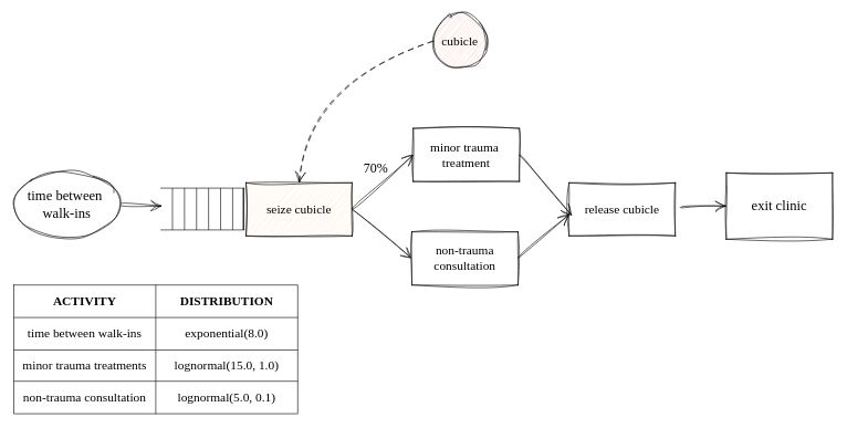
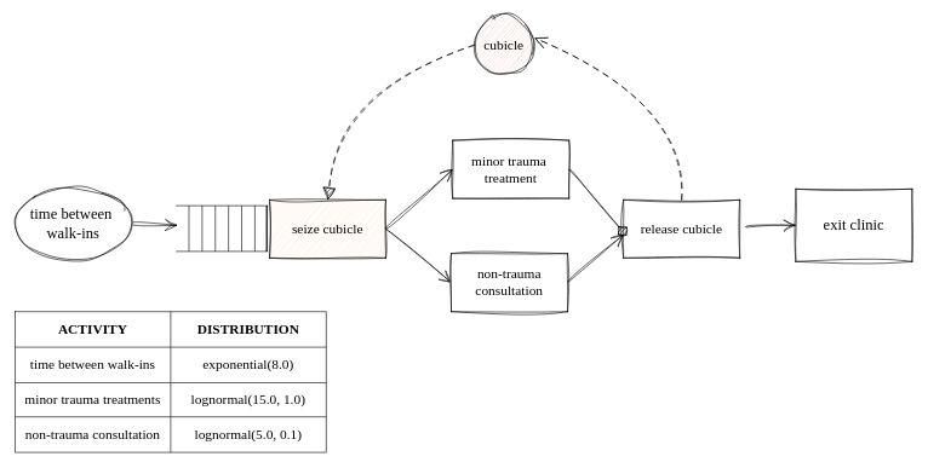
  <mxCell id="0" />
  <mxCell id="1" parent="0" />
  <mxCell id="2" style="edgeStyle=none;curved=1;rounded=0;sketch=1;hachureGap=4;jiggle=2;curveFitting=1;orthogonalLoop=1;jettySize=auto;html=1;exitX=1;exitY=0.5;exitDx=0;exitDy=0;fontFamily=Architects Daughter;fontSource=https%3A%2F%2Ffonts.googleapis.com%2Fcss%3Ffamily%3DArchitects%2BDaughter;fontSize=16;startSize=14;endArrow=open;endSize=14;sourcePerimeterSpacing=8;targetPerimeterSpacing=8;" edge="1" parent="1" source="3"><mxGeometry relative="1" as="geometry"><mxPoint x="243" y="310" as="targetPoint" /></mxGeometry></mxCell>
  <mxCell id="3" value="time between&amp;nbsp; walk-ins" style="ellipse;whiteSpace=wrap;html=1;sketch=1;hachureGap=4;jiggle=2;curveFitting=1;fontFamily=Architects Daughter;fontSource=https%3A%2F%2Ffonts.googleapis.com%2Fcss%3Ffamily%3DArchitects%2BDaughter;fontSize=21;" vertex="1" parent="1"><mxGeometry x="20" y="258" width="160" height="100" as="geometry" /></mxCell>
  <mxCell id="4" style="edgeStyle=none;curved=1;rounded=0;sketch=1;hachureGap=4;jiggle=2;curveFitting=1;orthogonalLoop=1;jettySize=auto;html=1;exitX=1;exitY=0.5;exitDx=0;exitDy=0;entryX=0;entryY=0.5;entryDx=0;entryDy=0;fontFamily=Architects Daughter;fontSource=https%3A%2F%2Ffonts.googleapis.com%2Fcss%3Ffamily%3DArchitects%2BDaughter;fontSize=16;startSize=14;endArrow=open;endSize=14;sourcePerimeterSpacing=8;targetPerimeterSpacing=8;" edge="1" parent="1" source="6" target="7"><mxGeometry relative="1" as="geometry" /></mxCell>
  <mxCell id="5" style="edgeStyle=none;curved=1;rounded=0;sketch=1;hachureGap=4;jiggle=2;curveFitting=1;orthogonalLoop=1;jettySize=auto;html=1;exitX=1;exitY=0.5;exitDx=0;exitDy=0;entryX=0;entryY=0.5;entryDx=0;entryDy=0;fontFamily=Architects Daughter;fontSource=https%3A%2F%2Ffonts.googleapis.com%2Fcss%3Ffamily%3DArchitects%2BDaughter;fontSize=16;startSize=14;endArrow=open;endSize=14;sourcePerimeterSpacing=8;targetPerimeterSpacing=8;" edge="1" parent="1" source="6" target="9"><mxGeometry relative="1" as="geometry" /></mxCell>
  <mxCell id="6" value="seize cubicle" style="rounded=0;whiteSpace=wrap;html=1;sketch=1;hachureGap=4;jiggle=2;curveFitting=1;fontFamily=Architects Daughter;fontSource=https%3A%2F%2Ffonts.googleapis.com%2Fcss%3Ffamily%3DArchitects%2BDaughter;fontSize=19;fillColor=#ffe6cc;" vertex="1" parent="1"><mxGeometry x="370" y="275" width="160" height="80" as="geometry" /></mxCell>
  <mxCell id="7" value="&lt;div&gt;minor trauma&amp;nbsp;&lt;/div&gt;&lt;div&gt;treatment&lt;/div&gt;" style="rounded=0;whiteSpace=wrap;html=1;sketch=1;hachureGap=4;jiggle=2;curveFitting=1;fontFamily=Architects Daughter;fontSource=https%3A%2F%2Ffonts.googleapis.com%2Fcss%3Ffamily%3DArchitects%2BDaughter;fontSize=19;" vertex="1" parent="1"><mxGeometry x="622" y="193" width="160" height="80" as="geometry" /></mxCell>
  <mxCell id="8" style="edgeStyle=none;curved=1;rounded=0;sketch=1;hachureGap=4;jiggle=2;curveFitting=1;orthogonalLoop=1;jettySize=auto;html=1;exitX=1;exitY=0.5;exitDx=0;exitDy=0;fontFamily=Architects Daughter;fontSource=https%3A%2F%2Ffonts.googleapis.com%2Fcss%3Ffamily%3DArchitects%2BDaughter;fontSize=16;startSize=14;endArrow=open;endSize=14;sourcePerimeterSpacing=8;targetPerimeterSpacing=8;" edge="1" parent="1" source="9"><mxGeometry relative="1" as="geometry"><mxPoint x="857" y="323" as="targetPoint" /></mxGeometry></mxCell>
  <mxCell id="9" value="non-trauma consultation" style="rounded=0;whiteSpace=wrap;html=1;sketch=1;hachureGap=4;jiggle=2;curveFitting=1;fontFamily=Architects Daughter;fontSource=https%3A%2F%2Ffonts.googleapis.com%2Fcss%3Ffamily%3DArchitects%2BDaughter;fontSize=19;" vertex="1" parent="1"><mxGeometry x="620" y="349" width="160" height="80" as="geometry" /></mxCell>
- <mxCell id="10" style="edgeStyle=none;curved=1;rounded=0;sketch=1;hachureGap=4;jiggle=2;curveFitting=1;orthogonalLoop=1;jettySize=auto;html=1;exitX=0;exitY=0.5;exitDx=0;exitDy=0;entryX=0.5;entryY=0;entryDx=0;entryDy=0;fontFamily=Architects Daughter;fontSource=https%3A%2F%2Ffonts.googleapis.com%2Fcss%3Ffamily%3DArchitects%2BDaughter;fontSize=16;startSize=14;endArrow=open;endSize=14;sourcePerimeterSpacing=8;targetPerimeterSpacing=8;dashed=1;dashPattern=8 8;" edge="1" parent="1" source="11" target="6"><mxGeometry relative="1" as="geometry"><Array as="points"><mxPoint x="469" y="120" /></Array></mxGeometry></mxCell>
+ <mxCell id="10" style="edgeStyle=none;curved=1;rounded=0;sketch=1;hachureGap=4;jiggle=2;curveFitting=1;orthogonalLoop=1;jettySize=auto;html=1;exitX=0;exitY=0.5;exitDx=0;exitDy=0;entryX=0.5;entryY=0;entryDx=0;entryDy=0;fontFamily=Architects Daughter;fontSource=https%3A%2F%2Ffonts.googleapis.com%2Fcss%3Ffamily%3DArchitects%2BDaughter;fontSize=16;startSize=14;endArrow=block;endSize=14;sourcePerimeterSpacing=8;targetPerimeterSpacing=8;dashed=1;dashPattern=8 8;" edge="1" parent="1" source="11" target="6"><mxGeometry relative="1" as="geometry"><Array as="points"><mxPoint x="469" y="120" /></Array></mxGeometry></mxCell>
  <mxCell id="11" value="cubicle" style="ellipse;whiteSpace=wrap;html=1;fontFamily=Architects Daughter;fontSource=https%3A%2F%2Ffonts.googleapis.com%2Fcss%3Ffamily%3DArchitects%2BDaughter;fontSize=19;sketch=1;curveFitting=1;jiggle=2;fillColor=#f8cecc;" vertex="1" parent="1"><mxGeometry x="652" y="20" width="81" height="83" as="geometry" /></mxCell>
  <mxCell id="12" value="exit clinic" style="whiteSpace=wrap;html=1;sketch=1;hachureGap=4;jiggle=2;curveFitting=1;fontFamily=Architects Daughter;fontSource=https%3A%2F%2Ffonts.googleapis.com%2Fcss%3Ffamily%3DArchitects%2BDaughter;fontSize=21;rounded=0;" vertex="1" parent="1"><mxGeometry x="1094" y="260" width="160" height="100" as="geometry" /></mxCell>
  <mxCell id="13" value="" style="group" vertex="1" connectable="0" parent="1"><mxGeometry x="241" y="283" width="127" height="63" as="geometry" /></mxCell>
  <mxCell id="14" value="" style="endArrow=none;html=1;rounded=0;strokeWidth=1;flowAnimation=0;shadow=0;" edge="1" parent="13"><mxGeometry width="50" height="50" relative="1" as="geometry"><mxPoint as="sourcePoint" /><mxPoint x="127.0" as="targetPoint" /></mxGeometry></mxCell>
  <mxCell id="15" value="" style="endArrow=none;html=1;rounded=0;strokeWidth=2;entryX=1;entryY=1;entryDx=0;entryDy=0;flowAnimation=0;shadow=0;" edge="1" parent="13"><mxGeometry width="50" height="50" relative="1" as="geometry"><mxPoint x="125.186" as="sourcePoint" /><mxPoint x="125.186" y="63" as="targetPoint" /></mxGeometry></mxCell>
  <mxCell id="16" value="" style="endArrow=none;html=1;rounded=0;strokeWidth=1;flowAnimation=0;shadow=0;" edge="1" parent="13"><mxGeometry width="50" height="50" relative="1" as="geometry"><mxPoint y="63" as="sourcePoint" /><mxPoint x="127.0" y="63" as="targetPoint" /></mxGeometry></mxCell>
  <mxCell id="17" value="" style="endArrow=none;html=1;rounded=0;strokeWidth=1;entryX=1;entryY=1;entryDx=0;entryDy=0;flowAnimation=0;shadow=0;" edge="1" parent="13"><mxGeometry width="50" height="50" relative="1" as="geometry"><mxPoint x="108.857" as="sourcePoint" /><mxPoint x="108.857" y="63" as="targetPoint" /></mxGeometry></mxCell>
  <mxCell id="18" value="" style="endArrow=none;html=1;rounded=0;strokeWidth=1;entryX=1;entryY=1;entryDx=0;entryDy=0;flowAnimation=0;shadow=0;" edge="1" parent="13"><mxGeometry width="50" height="50" relative="1" as="geometry"><mxPoint x="90.714" as="sourcePoint" /><mxPoint x="90.714" y="63" as="targetPoint" /></mxGeometry></mxCell>
  <mxCell id="19" value="" style="endArrow=none;html=1;rounded=0;strokeWidth=1;entryX=1;entryY=1;entryDx=0;entryDy=0;flowAnimation=0;shadow=0;" edge="1" parent="13"><mxGeometry width="50" height="50" relative="1" as="geometry"><mxPoint x="72.571" as="sourcePoint" /><mxPoint x="72.571" y="63" as="targetPoint" /></mxGeometry></mxCell>
  <mxCell id="20" value="" style="endArrow=none;html=1;rounded=0;strokeWidth=1;entryX=1;entryY=1;entryDx=0;entryDy=0;flowAnimation=0;shadow=0;" edge="1" parent="13"><mxGeometry width="50" height="50" relative="1" as="geometry"><mxPoint x="54.429" as="sourcePoint" /><mxPoint x="54.429" y="63" as="targetPoint" /></mxGeometry></mxCell>
  <mxCell id="21" value="" style="endArrow=none;html=1;rounded=0;strokeWidth=1;entryX=1;entryY=1;entryDx=0;entryDy=0;flowAnimation=0;shadow=0;" edge="1" parent="13"><mxGeometry width="50" height="50" relative="1" as="geometry"><mxPoint x="36.286" as="sourcePoint" /><mxPoint x="36.286" y="63" as="targetPoint" /></mxGeometry></mxCell>
  <mxCell id="22" value="" style="endArrow=none;html=1;rounded=0;strokeWidth=1;entryX=1;entryY=1;entryDx=0;entryDy=0;flowAnimation=0;shadow=0;" edge="1" parent="13"><mxGeometry width="50" height="50" relative="1" as="geometry"><mxPoint x="18.143" as="sourcePoint" /><mxPoint x="18.143" y="63" as="targetPoint" /></mxGeometry></mxCell>
  <mxCell id="23" style="edgeStyle=none;curved=1;rounded=0;sketch=1;hachureGap=4;jiggle=2;curveFitting=1;orthogonalLoop=1;jettySize=auto;html=1;entryX=0;entryY=0.5;entryDx=0;entryDy=0;fontFamily=Architects Daughter;fontSource=https%3A%2F%2Ffonts.googleapis.com%2Fcss%3Ffamily%3DArchitects%2BDaughter;fontSize=16;startSize=14;endArrow=open;endSize=14;sourcePerimeterSpacing=8;targetPerimeterSpacing=8;" edge="1" parent="1" source="24" target="12"><mxGeometry relative="1" as="geometry" /></mxCell>
  <mxCell id="24" value="release cubicle" style="rounded=0;whiteSpace=wrap;html=1;sketch=1;hachureGap=4;jiggle=2;curveFitting=1;fontFamily=Architects Daughter;fontSource=https%3A%2F%2Ffonts.googleapis.com%2Fcss%3Ffamily%3DArchitects%2BDaughter;fontSize=19;" vertex="1" parent="1"><mxGeometry x="857" y="275" width="160" height="80" as="geometry" /></mxCell>
- <mxCell id="25" style="edgeStyle=none;curved=1;rounded=0;sketch=1;hachureGap=4;jiggle=2;curveFitting=1;orthogonalLoop=1;jettySize=auto;html=1;exitX=1;exitY=0.5;exitDx=0;exitDy=0;entryX=0.025;entryY=0.613;entryDx=0;entryDy=0;entryPerimeter=0;fontFamily=Architects Daughter;fontSource=https%3A%2F%2Ffonts.googleapis.com%2Fcss%3Ffamily%3DArchitects%2BDaughter;fontSize=16;startSize=14;endArrow=open;endSize=14;sourcePerimeterSpacing=8;targetPerimeterSpacing=8;" edge="1" parent="1" source="7" target="24"><mxGeometry relative="1" as="geometry" /></mxCell>
+ <mxCell id="25" style="edgeStyle=none;curved=1;rounded=0;sketch=1;hachureGap=4;jiggle=2;curveFitting=1;orthogonalLoop=1;jettySize=auto;html=1;exitX=1;exitY=0.5;exitDx=0;exitDy=0;entryX=0.025;entryY=0.613;entryDx=0;entryDy=0;entryPerimeter=0;fontFamily=Architects Daughter;fontSource=https%3A%2F%2Ffonts.googleapis.com%2Fcss%3Ffamily%3DArchitects%2BDaughter;fontSize=16;startSize=14;endArrow=diamond;endSize=14;sourcePerimeterSpacing=8;targetPerimeterSpacing=8;" edge="1" parent="1" source="7" target="24"><mxGeometry relative="1" as="geometry" /></mxCell>
+ <mxCell id="26" style="edgeStyle=none;curved=1;rounded=0;sketch=1;hachureGap=4;jiggle=2;curveFitting=1;orthogonalLoop=1;jettySize=auto;html=1;entryX=1.025;entryY=0.386;entryDx=0;entryDy=0;entryPerimeter=0;fontFamily=Architects Daughter;fontSource=https%3A%2F%2Ffonts.googleapis.com%2Fcss%3Ffamily%3DArchitects%2BDaughter;fontSize=16;startSize=14;endArrow=open;endSize=14;sourcePerimeterSpacing=8;targetPerimeterSpacing=8;exitX=0.5;exitY=0;exitDx=0;exitDy=0;dashed=1;dashPattern=8 8;" edge="1" parent="1" source="24" target="11"><mxGeometry relative="1" as="geometry"><Array as="points"><mxPoint x="948" y="144" /></Array></mxGeometry></mxCell>
  <mxCell id="27" value="" style="shape=table;startSize=0;container=1;collapsible=0;childLayout=tableLayout;fontFamily=Architects Daughter;fontSource=https%3A%2F%2Ffonts.googleapis.com%2Fcss%3Ffamily%3DArchitects%2BDaughter;fontSize=19;" vertex="1" parent="1"><mxGeometry x="20" y="429" width="428" height="194" as="geometry" /></mxCell>
  <mxCell id="28" value="" style="shape=tableRow;horizontal=0;startSize=0;swimlaneHead=0;swimlaneBody=0;strokeColor=inherit;top=0;left=0;bottom=0;right=0;collapsible=0;dropTarget=0;fillColor=none;points=[[0,0.5],[1,0.5]];portConstraint=eastwest;fontFamily=Architects Daughter;fontSource=https%3A%2F%2Ffonts.googleapis.com%2Fcss%3Ffamily%3DArchitects%2BDaughter;fontSize=19;" vertex="1" parent="27"><mxGeometry width="428" height="49" as="geometry" /></mxCell>
  <mxCell id="29" value="&lt;b&gt;ACTIVITY&lt;/b&gt;" style="shape=partialRectangle;html=1;whiteSpace=wrap;connectable=0;strokeColor=inherit;overflow=hidden;fillColor=none;top=0;left=0;bottom=0;right=0;pointerEvents=1;fontFamily=Architects Daughter;fontSource=https%3A%2F%2Ffonts.googleapis.com%2Fcss%3Ffamily%3DArchitects%2BDaughter;fontSize=19;" vertex="1" parent="28"><mxGeometry width="214" height="49" as="geometry"><mxRectangle width="214" height="49" as="alternateBounds" /></mxGeometry></mxCell>
  <mxCell id="30" value="&lt;b&gt;DISTRIBUTION&lt;/b&gt;" style="shape=partialRectangle;html=1;whiteSpace=wrap;connectable=0;strokeColor=inherit;overflow=hidden;fillColor=none;top=0;left=0;bottom=0;right=0;pointerEvents=1;fontFamily=Architects Daughter;fontSource=https%3A%2F%2Ffonts.googleapis.com%2Fcss%3Ffamily%3DArchitects%2BDaughter;fontSize=19;" vertex="1" parent="28"><mxGeometry x="214" width="214" height="49" as="geometry"><mxRectangle width="214" height="49" as="alternateBounds" /></mxGeometry></mxCell>
  <mxCell id="31" value="" style="shape=tableRow;horizontal=0;startSize=0;swimlaneHead=0;swimlaneBody=0;strokeColor=inherit;top=0;left=0;bottom=0;right=0;collapsible=0;dropTarget=0;fillColor=none;points=[[0,0.5],[1,0.5]];portConstraint=eastwest;fontFamily=Architects Daughter;fontSource=https%3A%2F%2Ffonts.googleapis.com%2Fcss%3Ffamily%3DArchitects%2BDaughter;fontSize=19;" vertex="1" parent="27"><mxGeometry y="49" width="428" height="49" as="geometry" /></mxCell>
  <mxCell id="32" value="time between walk-ins" style="shape=partialRectangle;html=1;whiteSpace=wrap;connectable=0;strokeColor=inherit;overflow=hidden;fillColor=none;top=0;left=0;bottom=0;right=0;pointerEvents=1;fontFamily=Architects Daughter;fontSource=https%3A%2F%2Ffonts.googleapis.com%2Fcss%3Ffamily%3DArchitects%2BDaughter;fontSize=19;" vertex="1" parent="31"><mxGeometry width="214" height="49" as="geometry"><mxRectangle width="214" height="49" as="alternateBounds" /></mxGeometry></mxCell>
  <mxCell id="33" value="&lt;font&gt;exponential(8.0)&lt;/font&gt;" style="shape=partialRectangle;html=1;whiteSpace=wrap;connectable=0;strokeColor=inherit;overflow=hidden;fillColor=none;top=0;left=0;bottom=0;right=0;pointerEvents=1;fontFamily=Architects Daughter;fontSource=https%3A%2F%2Ffonts.googleapis.com%2Fcss%3Ffamily%3DArchitects%2BDaughter;fontSize=19;" vertex="1" parent="31"><mxGeometry x="214" width="214" height="49" as="geometry"><mxRectangle width="214" height="49" as="alternateBounds" /></mxGeometry></mxCell>
  <mxCell id="34" value="" style="shape=tableRow;horizontal=0;startSize=0;swimlaneHead=0;swimlaneBody=0;strokeColor=inherit;top=0;left=0;bottom=0;right=0;collapsible=0;dropTarget=0;fillColor=none;points=[[0,0.5],[1,0.5]];portConstraint=eastwest;fontFamily=Architects Daughter;fontSource=https%3A%2F%2Ffonts.googleapis.com%2Fcss%3Ffamily%3DArchitects%2BDaughter;fontSize=19;" vertex="1" parent="27"><mxGeometry y="98" width="428" height="47" as="geometry" /></mxCell>
  <mxCell id="35" value="minor trauma treatments" style="shape=partialRectangle;html=1;whiteSpace=wrap;connectable=0;strokeColor=inherit;overflow=hidden;fillColor=none;top=0;left=0;bottom=0;right=0;pointerEvents=1;fontFamily=Architects Daughter;fontSource=https%3A%2F%2Ffonts.googleapis.com%2Fcss%3Ffamily%3DArchitects%2BDaughter;fontSize=19;" vertex="1" parent="34"><mxGeometry width="214" height="47" as="geometry"><mxRectangle width="214" height="47" as="alternateBounds" /></mxGeometry></mxCell>
  <mxCell id="36" value="lognormal(15.0, 1.0)" style="shape=partialRectangle;html=1;whiteSpace=wrap;connectable=0;strokeColor=inherit;overflow=hidden;fillColor=none;top=0;left=0;bottom=0;right=0;pointerEvents=1;fontFamily=Architects Daughter;fontSource=https%3A%2F%2Ffonts.googleapis.com%2Fcss%3Ffamily%3DArchitects%2BDaughter;fontSize=19;" vertex="1" parent="34"><mxGeometry x="214" width="214" height="47" as="geometry"><mxRectangle width="214" height="47" as="alternateBounds" /></mxGeometry></mxCell>
  <mxCell id="37" value="" style="shape=tableRow;horizontal=0;startSize=0;swimlaneHead=0;swimlaneBody=0;strokeColor=inherit;top=0;left=0;bottom=0;right=0;collapsible=0;dropTarget=0;fillColor=none;points=[[0,0.5],[1,0.5]];portConstraint=eastwest;fontFamily=Architects Daughter;fontSource=https%3A%2F%2Ffonts.googleapis.com%2Fcss%3Ffamily%3DArchitects%2BDaughter;fontSize=19;" vertex="1" parent="27"><mxGeometry y="145" width="428" height="49" as="geometry" /></mxCell>
  <mxCell id="38" value="non-trauma consultation" style="shape=partialRectangle;html=1;whiteSpace=wrap;connectable=0;strokeColor=inherit;overflow=hidden;fillColor=none;top=0;left=0;bottom=0;right=0;pointerEvents=1;fontFamily=Architects Daughter;fontSource=https%3A%2F%2Ffonts.googleapis.com%2Fcss%3Ffamily%3DArchitects%2BDaughter;fontSize=19;" vertex="1" parent="37"><mxGeometry width="214" height="49" as="geometry"><mxRectangle width="214" height="49" as="alternateBounds" /></mxGeometry></mxCell>
  <mxCell id="39" value="lognormal(5.0, 0.1)" style="shape=partialRectangle;html=1;whiteSpace=wrap;connectable=0;strokeColor=inherit;overflow=hidden;fillColor=none;top=0;left=0;bottom=0;right=0;pointerEvents=1;fontFamily=Architects Daughter;fontSource=https%3A%2F%2Ffonts.googleapis.com%2Fcss%3Ffamily%3DArchitects%2BDaughter;fontSize=19;" vertex="1" parent="37"><mxGeometry x="214" width="214" height="49" as="geometry"><mxRectangle width="214" height="49" as="alternateBounds" /></mxGeometry></mxCell>
- <mxCell id="40" value="70%" style="text;strokeColor=none;fillColor=none;html=1;align=center;verticalAlign=middle;whiteSpace=wrap;rounded=0;fontSize=20;fontFamily=Architects Daughter;fontSource=https%3A%2F%2Ffonts.googleapis.com%2Fcss%3Ffamily%3DArchitects%2BDaughter;" vertex="1" parent="1"><mxGeometry x="536" width="60" height="30" as="geometry" y="237" /></mxCell>
